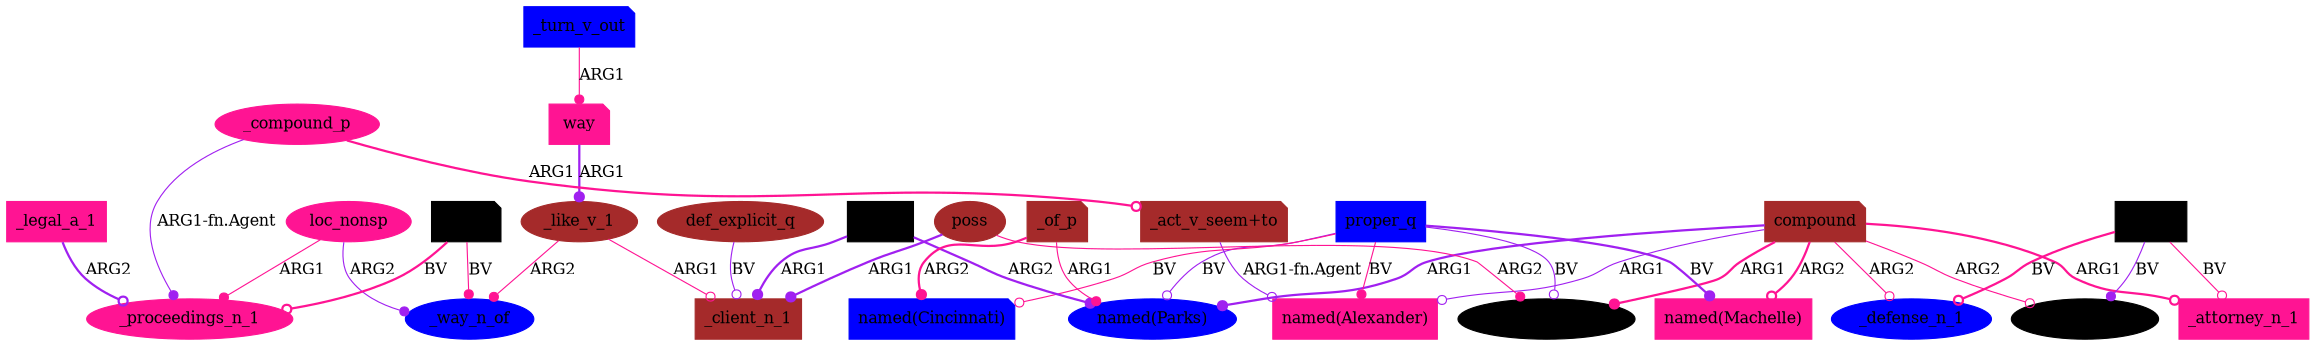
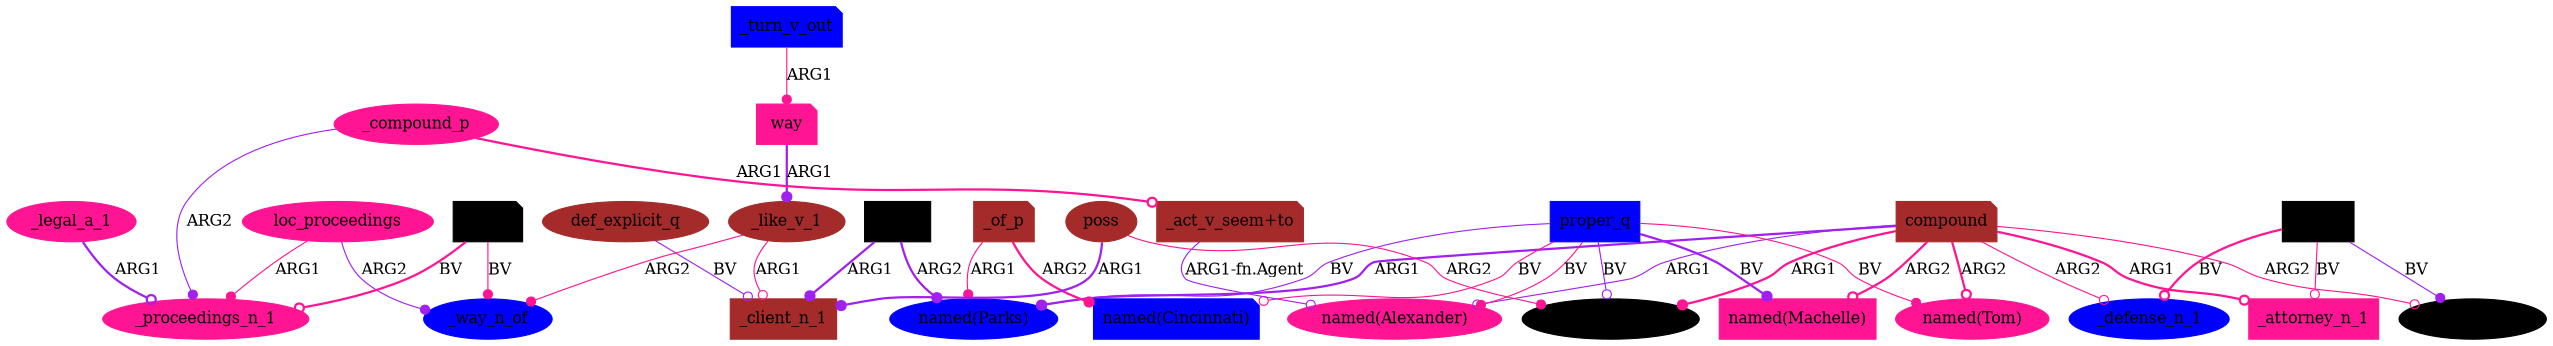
  digraph {
    node [color=deeppink shape=ellipse style=filled]
    edge [arrowhead=dot color=deeppink style=solid]
-   _legal_a_1 [shape=box]
+   _legal_a_1
    _proceedings_n_1
    compound [color=brown shape=note]
    "named(Machelle)" [shape=box]
-   "named(Alexander)" [shape=box]
+   "named(Alexander)"
    "named(Parks)" [color=blue]
    "named(Friend)" [color=black]
    _mister_n_1 [color=black]
    _defense_n_1 [color=blue]
    _attorney_n_1 [shape=box]
+   "named(Tom)"
    def_explicit_q [color=brown]
    _client_n_1 [color=brown shape=box]
-   loc_nonsp
+   loc_nonsp [label=loc_proceedings]
    _way_n_of [color=blue]
    proper_q [color=blue shape=box]
    "named(Cincinnati)" [color=blue shape=note]
    n18 [label=way shape=note]
    _like_v_1 [color=brown]
    _the_q [color=black shape=note]
    appos [color=black shape=box]
    udef_q [color=black shape=box]
    _of_p [color=brown shape=note]
    _turn_v_out [color=blue shape=note]
    n25 [label=_compound_p]
    "_act_v_seem+to" [color=brown shape=note]
    poss [color=brown]
-   _legal_a_1 -> _proceedings_n_1 [arrowhead=odot color=purple label=ARG2 style=bold]
+   _legal_a_1 -> _proceedings_n_1 [arrowhead=odot color=purple label=ARG1 style=bold]
    compound -> "named(Machelle)" [arrowhead=odot label=ARG2 style=bold]
    compound -> "named(Alexander)" [arrowhead=odot color=purple label=ARG1]
    compound -> "named(Parks)" [color=purple label=ARG1 style=bold]
    compound -> "named(Friend)" [label=ARG1 style=bold]
    compound -> _mister_n_1 [arrowhead=odot label=ARG2]
    compound -> _defense_n_1 [arrowhead=odot label=ARG2]
    compound -> _attorney_n_1 [arrowhead=odot label=ARG1 style=bold]
+   compound -> "named(Tom)" [arrowhead=odot label=ARG2 style=bold]
    def_explicit_q -> _client_n_1 [arrowhead=odot color=purple label=BV]
    loc_nonsp -> _proceedings_n_1 [label=ARG1]
    loc_nonsp -> _way_n_of [color=purple label=ARG2]
    proper_q -> "named(Machelle)" [color=purple label=BV style=bold]
    proper_q -> "named(Alexander)" [label=BV]
    proper_q -> "named(Parks)" [arrowhead=odot color=purple label=BV]
    proper_q -> "named(Friend)" [arrowhead=odot color=purple label=BV]
+   proper_q -> "named(Tom)" [label=BV]
    proper_q -> "named(Cincinnati)" [arrowhead=odot label=BV]
    n18 -> _like_v_1 [color=purple label=ARG1 style=bold]
    _like_v_1 -> _client_n_1 [arrowhead=odot label=ARG1]
    _like_v_1 -> _way_n_of [label=ARG2]
    _the_q -> _proceedings_n_1 [arrowhead=odot label=BV style=bold]
    _the_q -> _way_n_of [label=BV]
    appos -> "named(Parks)" [color=purple label=ARG2 style=bold]
    appos -> _client_n_1 [color=purple label=ARG1 style=bold]
    udef_q -> _mister_n_1 [color=purple label=BV]
    udef_q -> _defense_n_1 [arrowhead=odot label=BV style=bold]
    udef_q -> _attorney_n_1 [arrowhead=odot label=BV]
    _of_p -> "named(Parks)" [label=ARG1]
    _of_p -> "named(Cincinnati)" [label=ARG2 style=bold]
    _turn_v_out -> n18 [label=ARG1]
-   n25 -> _proceedings_n_1 [color=purple label="ARG1-fn.Agent"]
+   n25 -> _proceedings_n_1 [color=purple label=ARG2]
    n25 -> "_act_v_seem+to" [arrowhead=odot label=ARG1 style=bold]
    "_act_v_seem+to" -> "named(Alexander)" [arrowhead=odot color=purple label="ARG1-fn.Agent"]
    poss -> "named(Friend)" [label=ARG2]
    poss -> _client_n_1 [color=purple label=ARG1 style=bold]
  }
